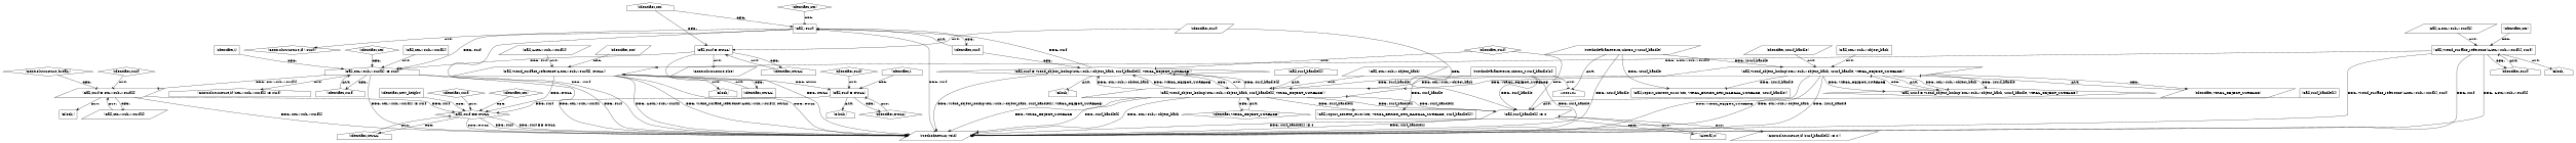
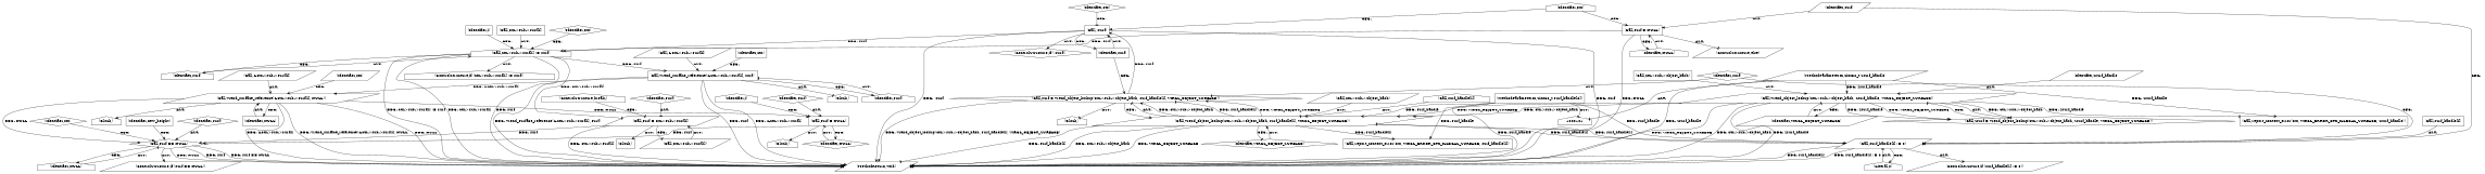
  digraph {
    node [shape=parallelogram]
    edge [arrowhead=vee]
    n1 [label="(Call,ctx->sub->surf[i] != surf)" shape=house]
    n2 [label="(Call,vrend_surface_reference(&ctx->sub->surf[i], surf))" shape=box]
    n3 [label="(Call,surf = ctx->sub->surf[i])"]
    n4 [label="(MethodReturn,void)"]
    n5 [label="(Identifier,surf)" shape=house]
    n6 [label="(ControlStructure,if (ctx->sub->surf[i] != surf))" shape=house]
    n7 [label="(Call,vrend_surface_reference(&ctx->sub->surf[i], NULL))"]
    n8 [label="(Identifier,surf)" shape=house]
    n9 [label="(Block,)" shape=house]
    n10 [label="(Call,surf == NULL)" shape=diamond]
    n11 [label="(Block,)" shape=box]
    n12 [label="(Call,ctx->sub->surf[i])"]
    n13 [label="(Call,!surf)" shape=box]
    n14 [label="(ControlStructure,if (!surf))" shape=diamond]
    n15 [label="(Identifier,surf)" shape=box]
    n16 [label="(Call,surf = vrend_object_lookup(ctx->sub->object_hash, surf_handle[i], VIRGL_OBJECT_SURFACE))" shape=diamond]
    n17 [label="(Call,vrend_object_lookup(ctx->sub->object_hash, surf_handle[i], VIRGL_OBJECT_SURFACE))"]
    n18 [label="(Block,)" shape=house]
    n19 [label="(Call,surf_handle[i] != 0)"]
    n20 [label="(Identifier,VIRGL_OBJECT_SURFACE)" shape=diamond]
    n21 [label="(Call,report_context_error(ctx, VIRGL_ERROR_CTX_ILLEGAL_SURFACE, surf_handle[i]))" shape=box]
    n22 [label="(Literal,0)" shape=house]
    n23 [label="(ControlStructure,if (surf_handle[i] != 0))"]
    n24 [label="(Call,vrend_object_lookup(ctx->sub->object_hash, zsurf_handle, VIRGL_OBJECT_SURFACE))"]
    n25 [label="(Call,zsurf = vrend_object_lookup(ctx->sub->object_hash, zsurf_handle, VIRGL_OBJECT_SURFACE))" shape=diamond]
    n26 [label="(Call,report_context_error(ctx, VIRGL_ERROR_CTX_ILLEGAL_SURFACE, zsurf_handle))" shape=box]
    n27 [label="(Identifier,VIRGL_OBJECT_SURFACE)"]
    n28 [label="(MethodParameterIn,uint32_t zsurf_handle)"]
    1000101 [shape=house]
    n30 [label="(MethodParameterIn,uint32_t surf_handle[8])" shape=box]
    n31 [label="(Call,surf = NULL)" shape=box]
    n32 [label="(Identifier,NULL)" shape=house]
    n33 [label="(ControlStructure,else)"]
    n34 [label="(Call,surf = NULL)" shape=box]
    n35 [label="(Block,)" shape=house]
    n36 [label="(Identifier,NULL)" shape=box]
    n37 [label="(Block,)" shape=house]
    n38 [label="(Identifier,NULL)" shape=diamond]
+   n39 [label="(ControlStructure,if (surf == NULL))"]
    n40 [label="(Identifier,NULL)" shape=house]
    n41 [label="(Call,surf_handle[i])" shape=house]
    n42 [label="(Identifier,new_height)" shape=box]
    n43 [label="(Call,&ctx->sub->surf[i])"]
    n44 [label="(Call,ctx->sub->surf[i])" shape=box]
    n45 [label="(Identifier,i)" shape=house]
    n46 [label="(Identifier,surf)" shape=diamond]
    n47 [label="(Identifier,surf)"]
    n48 [label="(Identifier,surf)" shape=diamond]
    n49 [label="(Identifier,ctx)"]
    n50 [label="(Call,surf_handle[i])" shape=box]
    n51 [label="(Call,&ctx->sub->surf[i])"]
    n52 [label="(Identifier,ctx)" shape=house]
    n53 [label="(Call,ctx->sub->object_hash)" shape=box]
    n54 [label="(Call,ctx->sub->object_hash)"]
    n55 [label="(Identifier,surf)" shape=diamond]
    n56 [label="(Identifier,surf)" shape=diamond]
-   n57 [label="(ControlStructure,break;)" shape=diamond]
+   n57 [label="(ControlStructure,break;)" shape=house]
    n58 [label="(Identifier,ctx)" shape=diamond]
    n59 [label="(Identifier,ctx)" shape=box]
    n60 [label="(Identifier,i)" shape=box]
    n61 [label="(Identifier,zsurf_handle)"]
    n62 [label="(Identifier,ctx)" shape=diamond]
    n63 [label="(Identifier,ctx)" shape=diamond]
+   n1 -> n2 [label="DDG: surf"]
    n1 -> n3 [arrowhead=tee label="DDG: ctx->sub->surf[i]"]
    n1 -> n4 [arrowhead=normal label="DDG: ctx->sub->surf[i] != surf"]
    n1 -> n4 [label="DDG: ctx->sub->surf[i]"]
    n1 -> n4 [label="DDG: surf"]
    n1 -> n5 [label="CFG: "]
    n1 -> n6 [label="AST: "]
    n2 -> n4 [arrowhead=normal label="DDG: surf"]
    n2 -> n4 [arrowhead=normal label="DDG: &ctx->sub->surf[i]"]
    n2 -> n4 [arrowhead=normal label="DDG: vrend_surface_reference(&ctx->sub->surf[i], surf)"]
    n2 -> n7 [arrowhead=normal label="DDG: &ctx->sub->surf[i]"]
    n2 -> n8 [arrowhead=normal label="CFG: "]
    n2 -> n9 [arrowhead=tee label="AST: "]
    n3 -> n4 [label="DDG: ctx->sub->surf[i]"]
    n3 -> n10 [label="DDG: surf"]
    n3 -> n11 [label="AST: "]
    n3 -> n12 [arrowhead=tee label="CFG: "]
    n5 -> n1 [label="AST: "]
    n7 -> n4 [label="DDG: &ctx->sub->surf[i]"]
    n7 -> n4 [arrowhead=normal label="DDG: vrend_surface_reference(&ctx->sub->surf[i], NULL)"]
    n7 -> n4 [label="DDG: NULL"]
    n7 -> n10 [arrowhead=normal label="DDG: NULL"]
    n7 -> n34 [label="DDG: NULL"]
    n7 -> n35 [arrowhead=normal label="AST: "]
    n7 -> n36 [arrowhead=normal label="CFG: "]
    n8 -> n2 [arrowhead=tee label="AST: "]
    n10 -> n4 [arrowhead=normal label="DDG: surf"]
    n10 -> n4 [arrowhead=tee label="DDG: surf == NULL"]
    n10 -> n4 [label="DDG: NULL"]
+   n10 -> n39 [arrowhead=normal label="AST: "]
    n10 -> n40 [arrowhead=normal label="CFG: "]
    n12 -> n3 [label="AST: "]
    n13 -> n1 [label="DDG: surf"]
    n13 -> n4 [arrowhead=tee label="DDG: surf"]
    n13 -> n4 [label="DDG: !surf"]
    n13 -> n14 [arrowhead=normal label="AST: "]
    n13 -> n15 [label="CFG: "]
    n15 -> n13 [arrowhead=normal label="AST: "]
    n15 -> n16 [label="CFG: "]
    n16 -> n4 [arrowhead=normal label="DDG: vrend_object_lookup(ctx->sub->object_hash, surf_handle[i], VIRGL_OBJECT_SURFACE)"]
    n16 -> n13 [label="DDG: surf"]
    n16 -> n17 [label="CFG: "]
    n16 -> n18 [arrowhead=tee label="AST: "]
    n17 -> n4 [arrowhead=tee label="DDG: surf_handle[i]"]
    n17 -> n4 [arrowhead=normal label="DDG: ctx->sub->object_hash"]
    n17 -> n4 [label="DDG: VIRGL_OBJECT_SURFACE"]
    n17 -> n16 [arrowhead=tee label="AST: "]
    n17 -> n16 [label="DDG: ctx->sub->object_hash"]
    n17 -> n16 [arrowhead=tee label="DDG: surf_handle[i]"]
    n17 -> n16 [label="DDG: VIRGL_OBJECT_SURFACE"]
    n17 -> n19 [arrowhead=normal label="DDG: surf_handle[i]"]
    n17 -> n20 [arrowhead=tee label="CFG: "]
    n17 -> n21 [label="DDG: surf_handle[i]"]
    n19 -> n4 [label="DDG: surf_handle[i]"]
    n19 -> n4 [label="DDG: surf_handle[i] != 0"]
    n19 -> n17 [arrowhead=tee label="DDG: surf_handle[i]"]
    n19 -> n22 [label="CFG: "]
    n19 -> n23 [label="AST: "]
    n20 -> n17 [arrowhead=normal label="AST: "]
    n22 -> n19 [arrowhead=tee label="AST: "]
    n24 -> n4 [arrowhead=tee label="DDG: zsurf_handle"]
    n24 -> n4 [arrowhead=normal label="DDG: VIRGL_OBJECT_SURFACE"]
    n24 -> n4 [arrowhead=normal label="DDG: ctx->sub->object_hash"]
    n24 -> n17 [arrowhead=normal label="DDG: ctx->sub->object_hash"]
    n24 -> n17 [label="DDG: VIRGL_OBJECT_SURFACE"]
    n24 -> n25 [arrowhead=normal label="AST: "]
    n24 -> n25 [arrowhead=tee label="DDG: ctx->sub->object_hash"]
    n24 -> n25 [label="DDG: zsurf_handle"]
    n24 -> n25 [label="DDG: VIRGL_OBJECT_SURFACE"]
    n24 -> n26 [arrowhead=tee label="DDG: zsurf_handle"]
    n24 -> n27 [arrowhead=normal label="CFG: "]
    n25 -> n24 [arrowhead=tee label="CFG: "]
    n27 -> n24 [arrowhead=tee label="AST: "]
    n28 -> n4 [label="DDG: zsurf_handle"]
    n28 -> n24 [arrowhead=normal label="DDG: zsurf_handle"]
    n28 -> n26 [label="DDG: zsurf_handle"]
    n28 -> 1000101 [arrowhead=tee label="AST: "]
    n30 -> n4 [label="DDG: surf_handle"]
    n30 -> n17 [label="DDG: surf_handle"]
    n30 -> n19 [arrowhead=normal label="DDG: surf_handle"]
    n30 -> n21 [arrowhead=normal label="DDG: surf_handle"]
    n30 -> 1000101 [arrowhead=tee label="AST: "]
    n31 -> n1 [label="DDG: surf"]
    n31 -> n4 [label="DDG: NULL"]
    n31 -> n32 [arrowhead=normal label="CFG: "]
    n31 -> n33 [arrowhead=tee label="AST: "]
    n32 -> n31 [label="AST: "]
    n34 -> n10 [label="DDG: surf"]
    n34 -> n37 [arrowhead=normal label="AST: "]
    n34 -> n38 [label="CFG: "]
    n36 -> n7 [arrowhead=normal label="AST: "]
    n38 -> n34 [arrowhead=tee label="AST: "]
    n40 -> n10 [arrowhead=tee label="AST: "]
    n41 -> n17 [label="AST: "]
    n42 -> n10 [arrowhead=normal label="CFG: "]
    n43 -> n7 [label="AST: "]
    n44 -> n1 [arrowhead=normal label="AST: "]
    n45 -> n34 [label="CFG: "]
    n46 -> n16 [arrowhead=tee label="AST: "]
    n46 -> n19 [label="CFG: "]
    n47 -> n19 [arrowhead=tee label="CFG: "]
    n47 -> n31 [arrowhead=normal label="AST: "]
    n48 -> n34 [label="AST: "]
    n49 -> n7 [label="CFG: "]
    n50 -> n19 [arrowhead=normal label="AST: "]
    n51 -> n2 [arrowhead=normal label="AST: "]
    n52 -> n13 [arrowhead=normal label="CFG: "]
    n52 -> n31 [label="CFG: "]
    n53 -> n24 [arrowhead=normal label="AST: "]
    n54 -> n17 [arrowhead=tee label="AST: "]
    n55 -> n10 [arrowhead=normal label="AST: "]
    n56 -> n3 [arrowhead=tee label="AST: "]
    n57 -> n3 [arrowhead=tee label="CFG: "]
    n58 -> n1 [arrowhead=normal label="CFG: "]
    n59 -> n2 [arrowhead=normal label="CFG: "]
    n60 -> n1 [arrowhead=normal label="CFG: "]
    n61 -> n24 [label="AST: "]
    n62 -> n10 [arrowhead=normal label="CFG: "]
    n63 -> n13 [arrowhead=tee label="CFG: "]
  }
